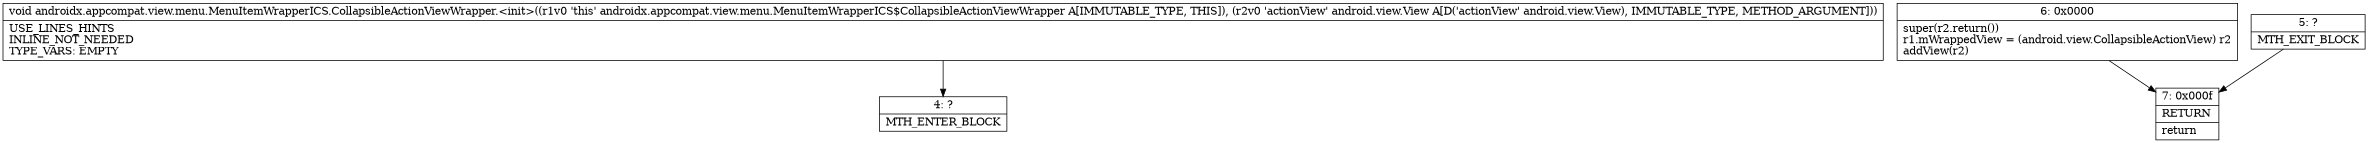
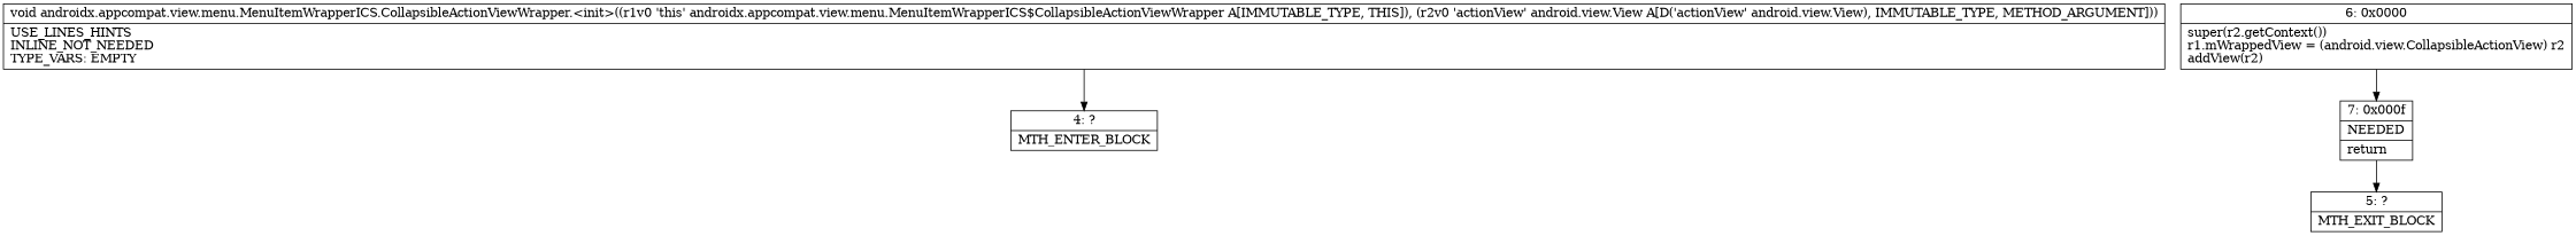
  digraph {
    node [shape=record]
    n1 [label="{4\:\ ?|MTH_ENTER_BLOCK\l}"]
-   n2 [label="{6\:\ 0x0000|super(r2.return())\lr1.mWrappedView = (android.view.CollapsibleActionView) r2\laddView(r2)\l}"]
-   n3 [label="{7\:\ 0x000f|RETURN\l|return\l}"]
+   n2 [label="{6\:\ 0x0000|super(r2.getContext())\lr1.mWrappedView = (android.view.CollapsibleActionView) r2\laddView(r2)\l}"]
+   n3 [label="{7\:\ 0x000f|NEEDED\l|return\l}"]
    n4 [label="{5\:\ ?|MTH_EXIT_BLOCK\l}"]
    n5 [label="{void androidx.appcompat.view.menu.MenuItemWrapperICS.CollapsibleActionViewWrapper.\<init\>((r1v0 'this' androidx.appcompat.view.menu.MenuItemWrapperICS$CollapsibleActionViewWrapper A[IMMUTABLE_TYPE, THIS]), (r2v0 'actionView' android.view.View A[D('actionView' android.view.View), IMMUTABLE_TYPE, METHOD_ARGUMENT]))  | USE_LINES_HINTS\lINLINE_NOT_NEEDED\lTYPE_VARS: EMPTY\l}"]
    n2 -> n3
-   n4 -> n3
+   n3 -> n4
    n5 -> n1
  }
